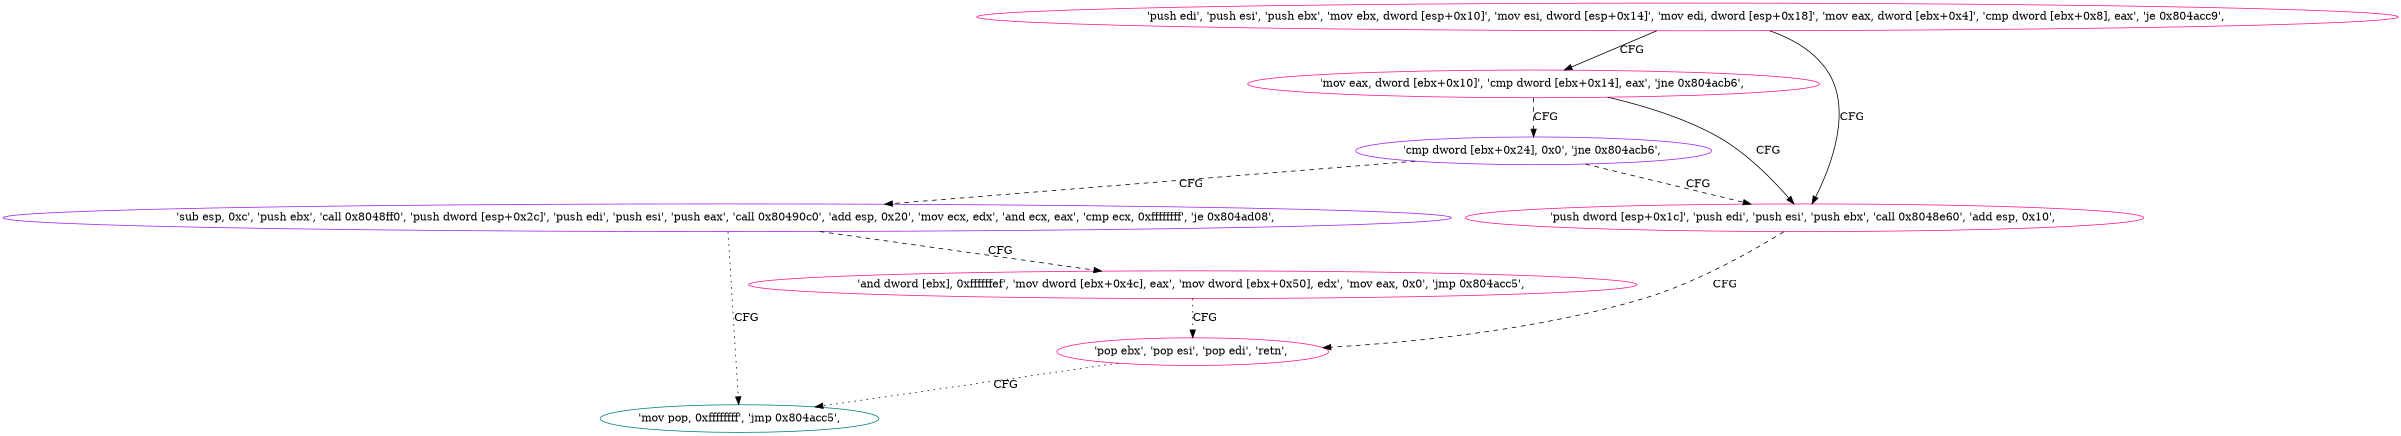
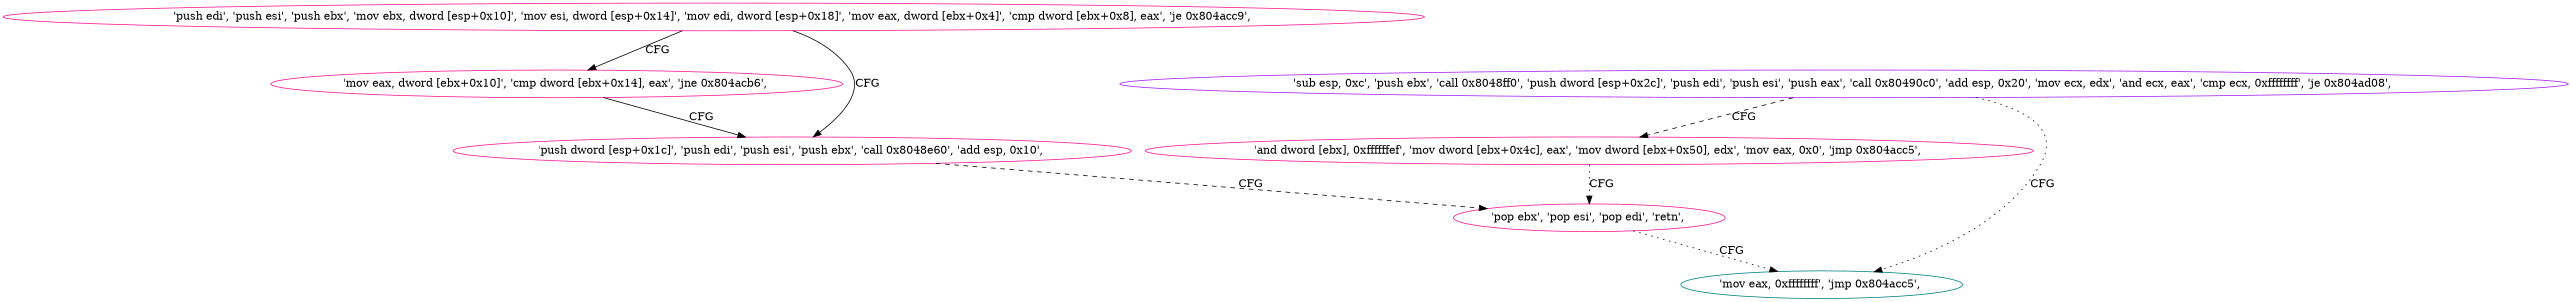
  digraph {
    node [color=deeppink]
    edge [style=dashed]
    n1 [label="'push edi', 'push esi', 'push ebx', 'mov ebx, dword [esp+0x10]', 'mov esi, dword [esp+0x14]', 'mov edi, dword [esp+0x18]', 'mov eax, dword [ebx+0x4]', 'cmp dword [ebx+0x8], eax', 'je 0x804acc9', "]
    n2 [label="'mov eax, dword [ebx+0x10]', 'cmp dword [ebx+0x14], eax', 'jne 0x804acb6', "]
    n3 [label="'push dword [esp+0x1c]', 'push edi', 'push esi', 'push ebx', 'call 0x8048e60', 'add esp, 0x10', "]
-   n4 [color=purple label="'cmp dword [ebx+0x24], 0x0', 'jne 0x804acb6', "]
    n5 [label="'pop ebx', 'pop esi', 'pop edi', 'retn', "]
    n6 [color=purple label="'sub esp, 0xc', 'push ebx', 'call 0x8048ff0', 'push dword [esp+0x2c]', 'push edi', 'push esi', 'push eax', 'call 0x80490c0', 'add esp, 0x20', 'mov ecx, edx', 'and ecx, eax', 'cmp ecx, 0xffffffff', 'je 0x804ad08', "]
-   n7 [color=teal label="'mov pop, 0xffffffff', 'jmp 0x804acc5',"]
+   n7 [color=teal label="'mov eax, 0xffffffff', 'jmp 0x804acc5', "]
    n8 [label="'and dword [ebx], 0xffffffef', 'mov dword [ebx+0x4c], eax', 'mov dword [ebx+0x50], edx', 'mov eax, 0x0', 'jmp 0x804acc5', "]
    n1 -> n2 [label=CFG style=solid]
    n1 -> n3 [label=CFG style=solid]
    n2 -> n3 [label=CFG style=solid]
-   n2 -> n4 [label=CFG]
    n3 -> n5 [label=CFG]
-   n4 -> n3 [label=CFG]
-   n4 -> n6 [label=CFG]
    n5 -> n7 [label=CFG style=dotted]
    n6 -> n7 [label=CFG style=dotted]
    n6 -> n8 [label=CFG]
    n8 -> n5 [label=CFG style=dotted]
  }
